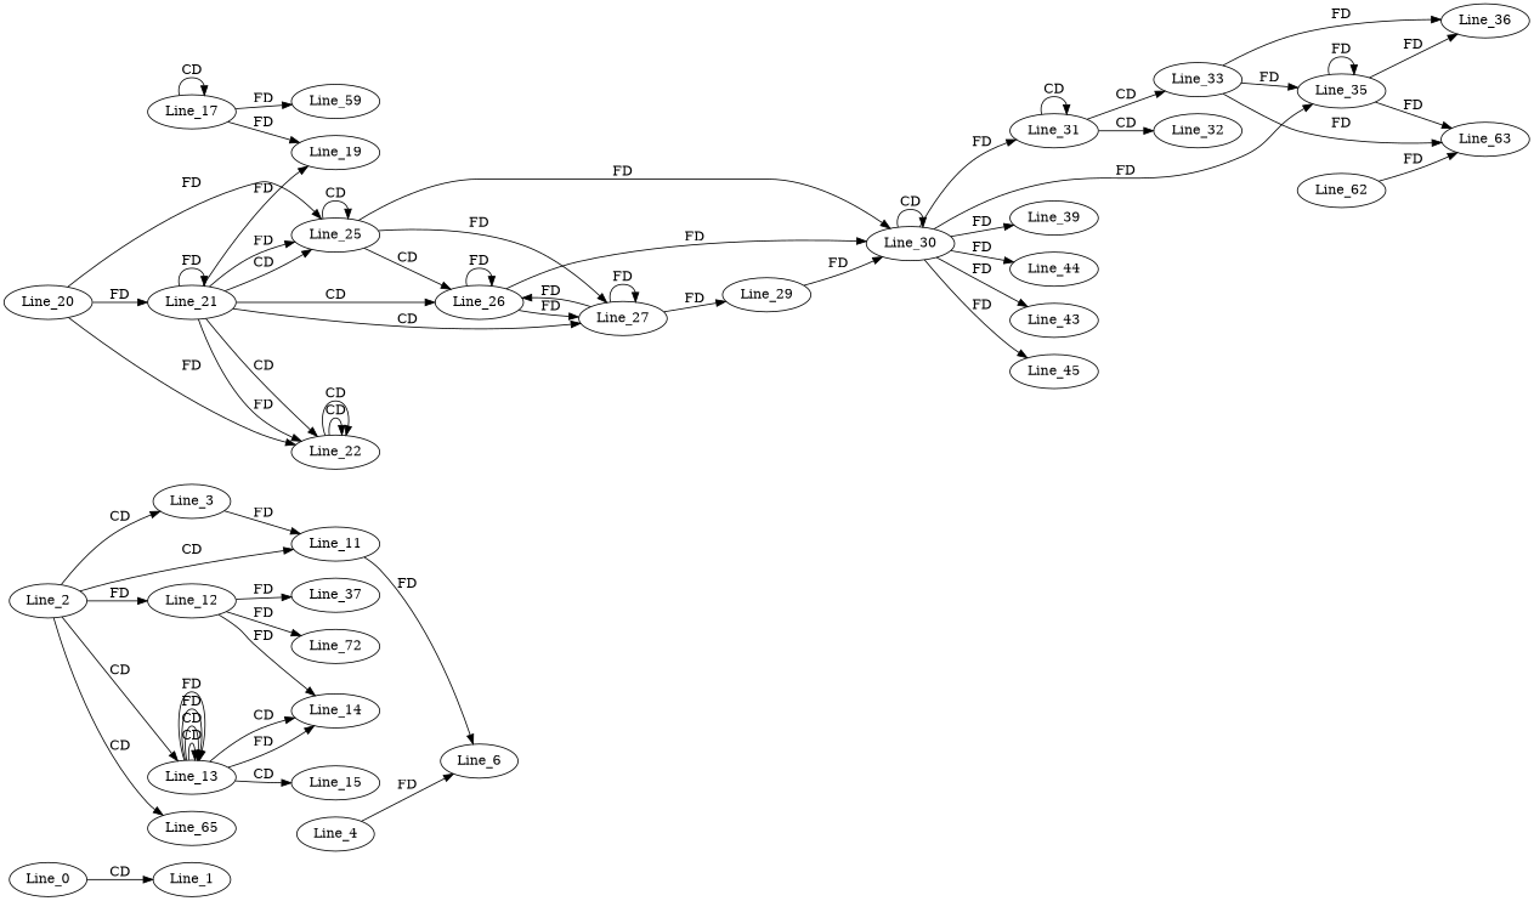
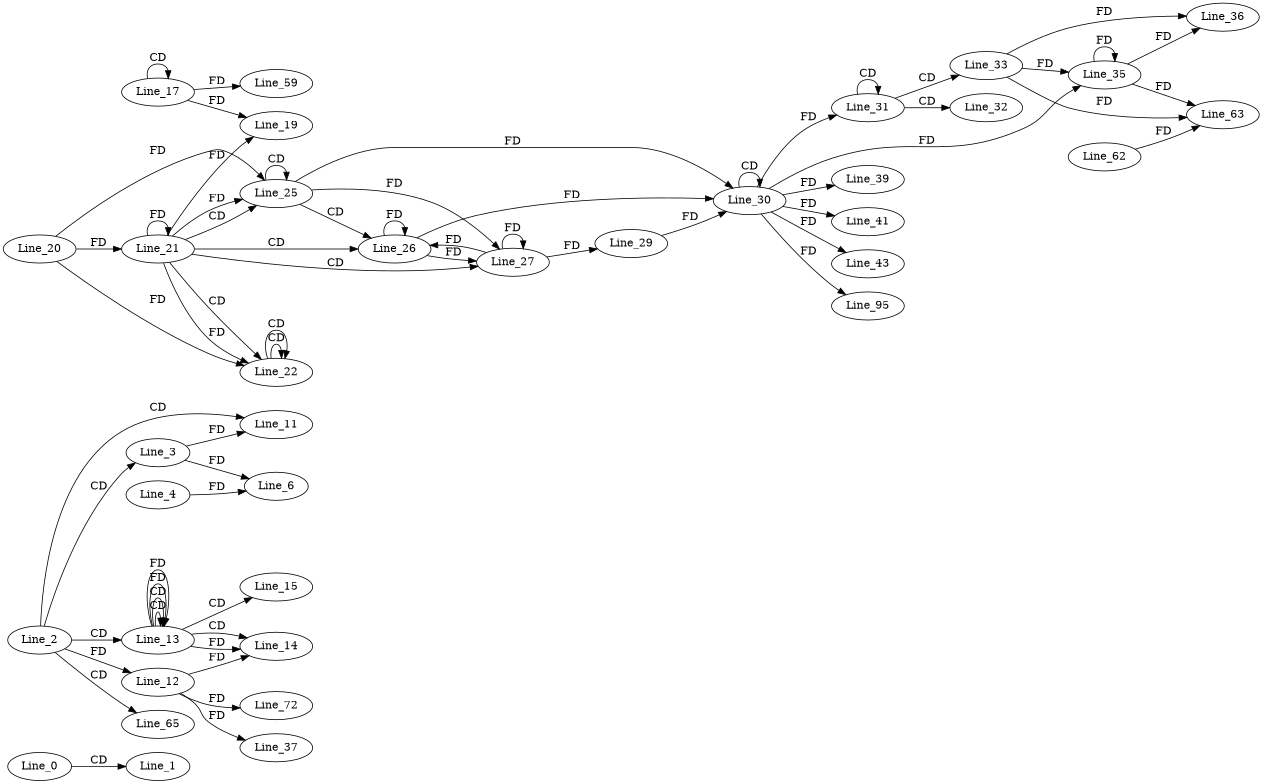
  digraph {
    rankdir=LR
    Line_0
    Line_1
    Line_2
    Line_3
    Line_11
    Line_12
    Line_13
    Line_65
    Line_6
    Line_14
    Line_37
    Line_72
    Line_15
    Line_4
    Line_17
    Line_19
    n17 [label=Line_59]
    Line_21
    Line_22
    Line_25
    Line_26
    Line_27
    Line_30
    Line_29
    Line_20
    Line_31
    Line_35
    Line_39
-   Line_41 [label=Line_44]
+   Line_41
    Line_43
-   Line_45
+   Line_45 [label=Line_95]
    Line_32
    Line_33
    Line_36
    Line_63
    Line_62
    Line_0 -> Line_1 [label=CD]
    Line_2 -> Line_3 [label=CD]
    Line_2 -> Line_11 [label=CD]
    Line_2 -> Line_12 [label=FD]
    Line_2 -> Line_13 [label=CD]
    Line_2 -> Line_65 [label=CD]
    Line_3 -> Line_11 [label=FD]
-   Line_11 -> Line_6 [label=FD]
+   Line_3 -> Line_6 [label=FD]
    Line_12 -> Line_14 [label=FD]
    Line_12 -> Line_37 [label=FD]
    Line_12 -> Line_72 [label=FD]
    Line_13 -> Line_13 [label=CD]
    Line_13 -> Line_13 [label=CD]
    Line_13 -> Line_13 [label=FD]
    Line_13 -> Line_13 [label=FD]
    Line_13 -> Line_14 [label=CD]
    Line_13 -> Line_14 [label=FD]
    Line_13 -> Line_15 [label=CD]
    Line_4 -> Line_6 [label=FD]
    Line_17 -> Line_17 [label=CD]
    Line_17 -> Line_19 [label=FD]
    Line_17 -> n17 [label=FD]
    Line_21 -> Line_19 [label=FD]
    Line_21 -> Line_21 [label=FD]
    Line_21 -> Line_22 [label=CD]
    Line_21 -> Line_22 [label=FD]
    Line_21 -> Line_25 [label=CD]
    Line_21 -> Line_25 [label=FD]
    Line_21 -> Line_26 [label=CD]
    Line_21 -> Line_27 [label=CD]
    Line_22 -> Line_22 [label=CD]
    Line_22 -> Line_22 [label=CD]
    Line_25 -> Line_25 [label=CD]
    Line_25 -> Line_26 [label=CD]
    Line_25 -> Line_27 [label=FD]
    Line_25 -> Line_30 [label=FD]
    Line_26 -> Line_26 [label=FD]
    Line_26 -> Line_27 [label=FD]
    Line_26 -> Line_30 [label=FD]
    Line_27 -> Line_26 [label=FD]
    Line_27 -> Line_27 [label=FD]
    Line_27 -> Line_29 [label=FD]
    Line_30 -> Line_30 [label=CD]
    Line_30 -> Line_31 [label=FD]
    Line_30 -> Line_35 [label=FD]
    Line_30 -> Line_39 [label=FD]
    Line_30 -> Line_41 [label=FD]
    Line_30 -> Line_43 [label=FD]
    Line_30 -> Line_45 [label=FD]
    Line_29 -> Line_30 [label=FD]
    Line_20 -> Line_21 [label=FD]
    Line_20 -> Line_22 [label=FD]
    Line_20 -> Line_25 [label=FD]
    Line_31 -> Line_31 [label=CD]
    Line_31 -> Line_32 [label=CD]
    Line_31 -> Line_33 [label=CD]
    Line_35 -> Line_35 [label=FD]
    Line_35 -> Line_36 [label=FD]
    Line_35 -> Line_63 [label=FD]
    Line_33 -> Line_35 [label=FD]
    Line_33 -> Line_36 [label=FD]
    Line_33 -> Line_63 [label=FD]
    Line_62 -> Line_63 [label=FD]
  }
